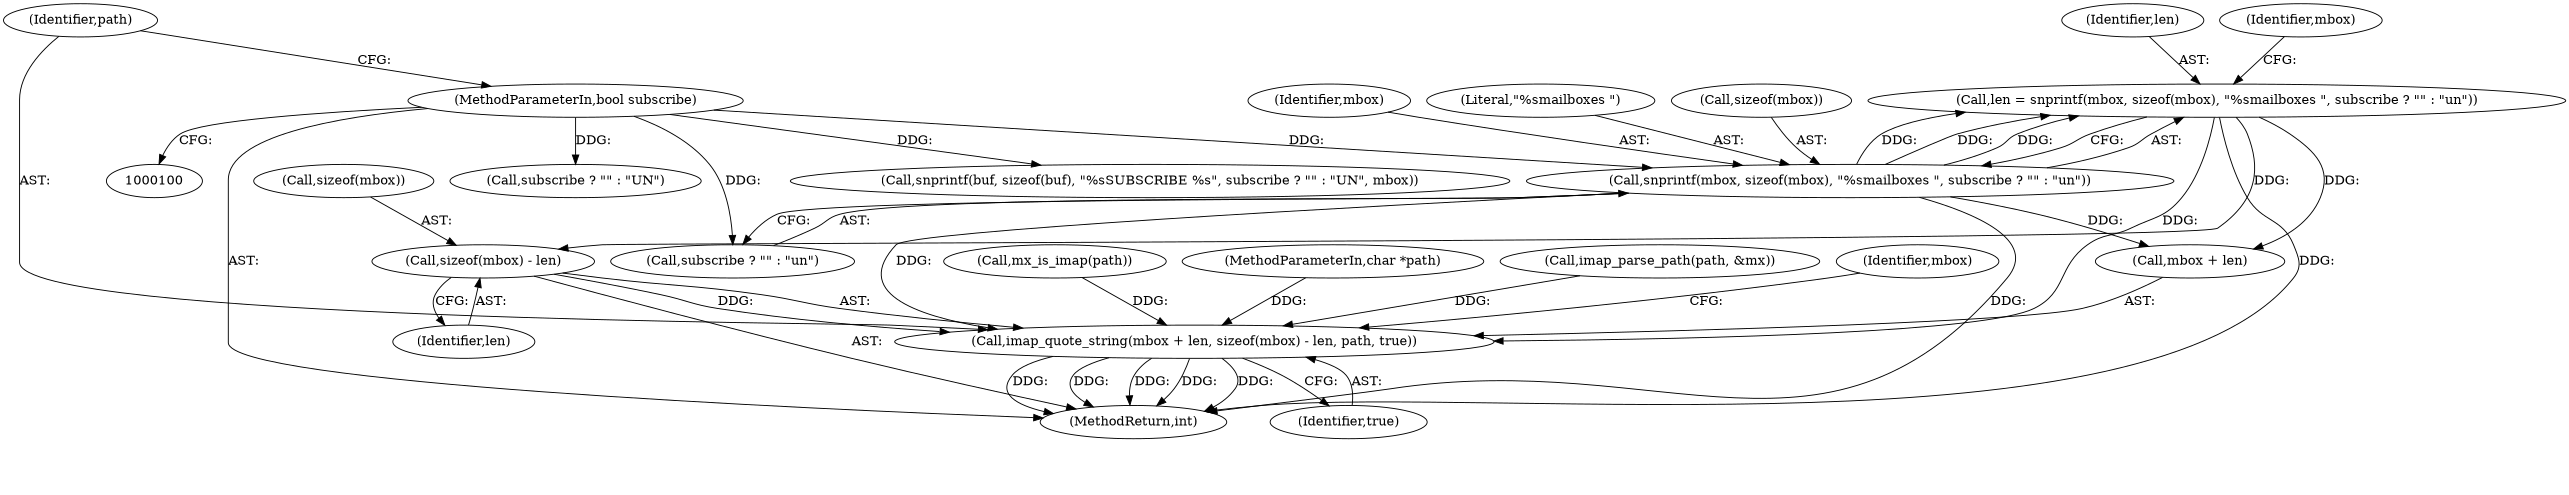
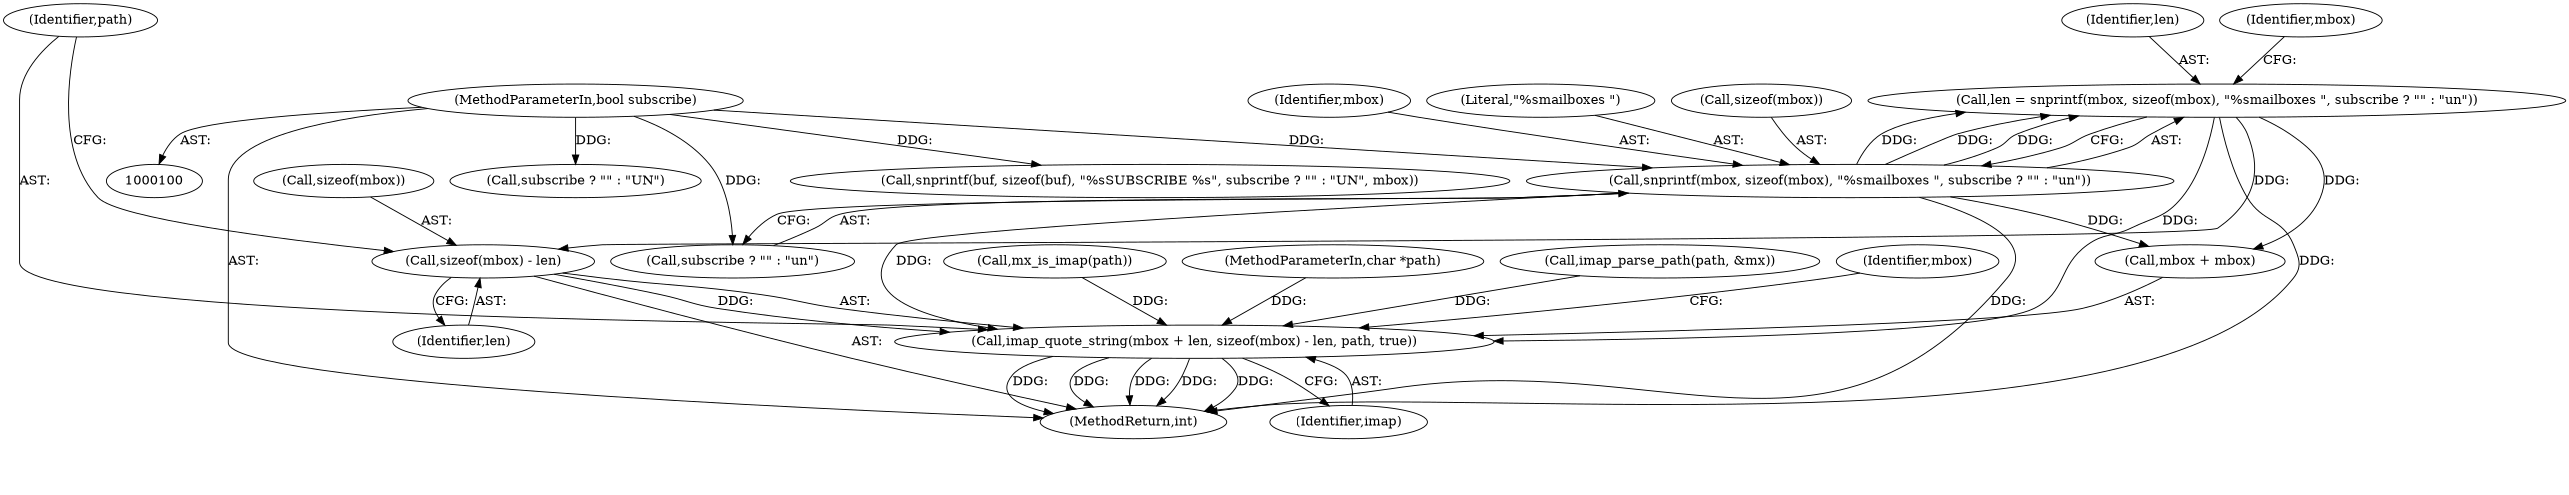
  digraph {
    n1 [label="(Call,sizeof(mbox) - len)"]
    n2 [label="(Call,imap_quote_string(mbox + len, sizeof(mbox) - len, path, true))"]
    n3 [label="(MethodReturn,int)"]
    n4 [label="(Identifier,len)"]
-   n5 [label="(Identifier,true)"]
+   n5 [label="(Identifier,imap)"]
    n6 [label="(Call,len = snprintf(mbox, sizeof(mbox), \"%smailboxes \", subscribe ? \"\" : \"un\"))"]
    n7 [label="(Call,snprintf(mbox, sizeof(mbox), \"%smailboxes \", subscribe ? \"\" : \"un\"))"]
-   n8 [label="(Call,mbox + len)"]
+   n8 [label="(Call,mbox + mbox)"]
    n9 [label="(Call,subscribe ? \"\" : \"un\")"]
    n10 [label="(MethodParameterIn,bool subscribe)"]
    n11 [label="(Call,subscribe ? \"\" : \"UN\")"]
    n12 [label="(Call,snprintf(buf, sizeof(buf), \"%sSUBSCRIBE %s\", subscribe ? \"\" : \"UN\", mbox))"]
    1000100
    n14 [label="(Identifier,mbox)"]
    n15 [label="(Call,mx_is_imap(path))"]
    n16 [label="(Literal,\"%smailboxes \")"]
    n17 [label="(Call,sizeof(mbox))"]
    n18 [label="(Identifier,len)"]
    n19 [label="(Identifier,path)"]
    n20 [label="(Call,sizeof(mbox))"]
    n21 [label="(MethodParameterIn,char *path)"]
    n22 [label="(Call,imap_parse_path(path, &mx))"]
    n23 [label="(Identifier,mbox)"]
    n24 [label="(Identifier,mbox)"]
    n1 -> n2 [label="AST: "]
    n1 -> n2 [label="DDG: "]
    n1 -> n3 [label="AST: "]
    n1 -> n4 [label="CFG: "]
    n2 -> n3 [label="DDG: "]
    n2 -> n3 [label="DDG: "]
    n2 -> n3 [label="DDG: "]
    n2 -> n3 [label="DDG: "]
    n2 -> n3 [label="DDG: "]
    n2 -> n5 [label="CFG: "]
    n4 -> n1 [label="AST: "]
    n5 -> n2 [label="AST: "]
    n6 -> n1 [label="DDG: "]
    n6 -> n2 [label="DDG: "]
    n6 -> n3 [label="DDG: "]
    n6 -> n7 [label="CFG: "]
    n6 -> n8 [label="DDG: "]
    n7 -> n2 [label="DDG: "]
    n7 -> n3 [label="DDG: "]
    n7 -> n6 [label="AST: "]
    n7 -> n6 [label="DDG: "]
    n7 -> n6 [label="DDG: "]
    n7 -> n6 [label="DDG: "]
    n7 -> n8 [label="DDG: "]
    n7 -> n9 [label="CFG: "]
    n8 -> n2 [label="AST: "]
    n9 -> n7 [label="AST: "]
    n10 -> n3 [label="AST: "]
    n10 -> n7 [label="DDG: "]
    n10 -> n9 [label="DDG: "]
    n10 -> n11 [label="DDG: "]
    n10 -> n12 [label="DDG: "]
-   n10 -> 1000100 [label="CFG: "]
+   n10 -> 1000100 [label="AST: "]
    n14 -> n7 [label="AST: "]
    n15 -> n2 [label="DDG: "]
    n16 -> n7 [label="AST: "]
    n17 -> n1 [label="AST: "]
    n18 -> n6 [label="AST: "]
-   n19 -> n10 [label="CFG: "]
+   n19 -> n1 [label="CFG: "]
    n19 -> n2 [label="AST: "]
    n20 -> n7 [label="AST: "]
    n21 -> n2 [label="DDG: "]
    n22 -> n2 [label="DDG: "]
    n23 -> n6 [label="CFG: "]
    n24 -> n2 [label="CFG: "]
  }
